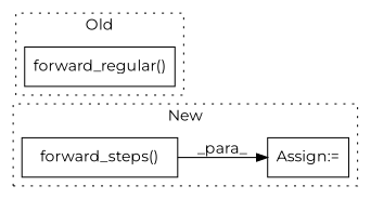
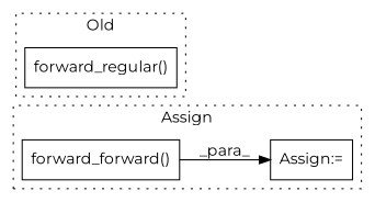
  digraph {
    rankdir=LR
    fontname=Montserrat
    node [a=75 shape=box fontname=Montserrat]
-   n1 [l="22,16" label="forward_steps()" s="19591,19636"]
+   n1 [l="22,16" label="forward_forward()" s="19591,19636"]
    n2 [a=68 l=3 label="Assign:=" s=19588]
    n3 [l="24,1" label="forward_regular()" s="18913,18949"]
    subgraph cluster_1 {
-     label=New
+     label=Assign
      style=dotted
      n1
      n2
    }
    subgraph cluster_2 {
      label=Old
      style=dotted
      n3
    }
    n1 -> n2 [label=_para_ fontname=Montserrat]
  }
